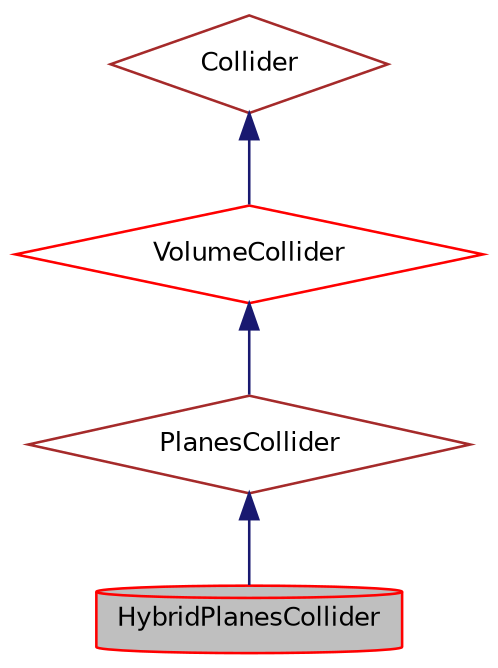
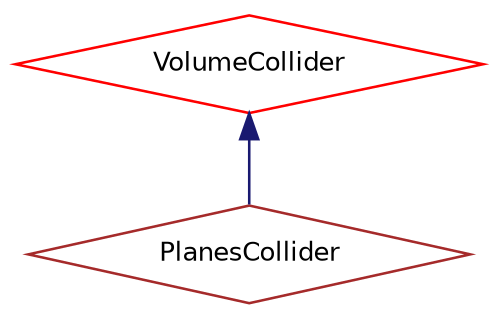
  digraph {
    node [color=red fillcolor=white fontname=Helvetica fontsize=10 shape=diamond style=filled]
    edge [color=midnightblue dir=back fontname=Helvetica fontsize=10 labelfontname=Helvetica labelfontsize=10 style=solid]
-   n1 [fillcolor=grey75 fontcolor=black height=0.2 label=HybridPlanesCollider shape=cylinder width=0.4]
    n2 [color=brown height=0.2 label=PlanesCollider width=0.4]
    n3 [height=0.2 label=VolumeCollider width=0.4]
-   n4 [color=brown height=0.2 label=Collider width=0.4]
-   n2 -> n1
    n3 -> n2
-   n4 -> n3
  }
